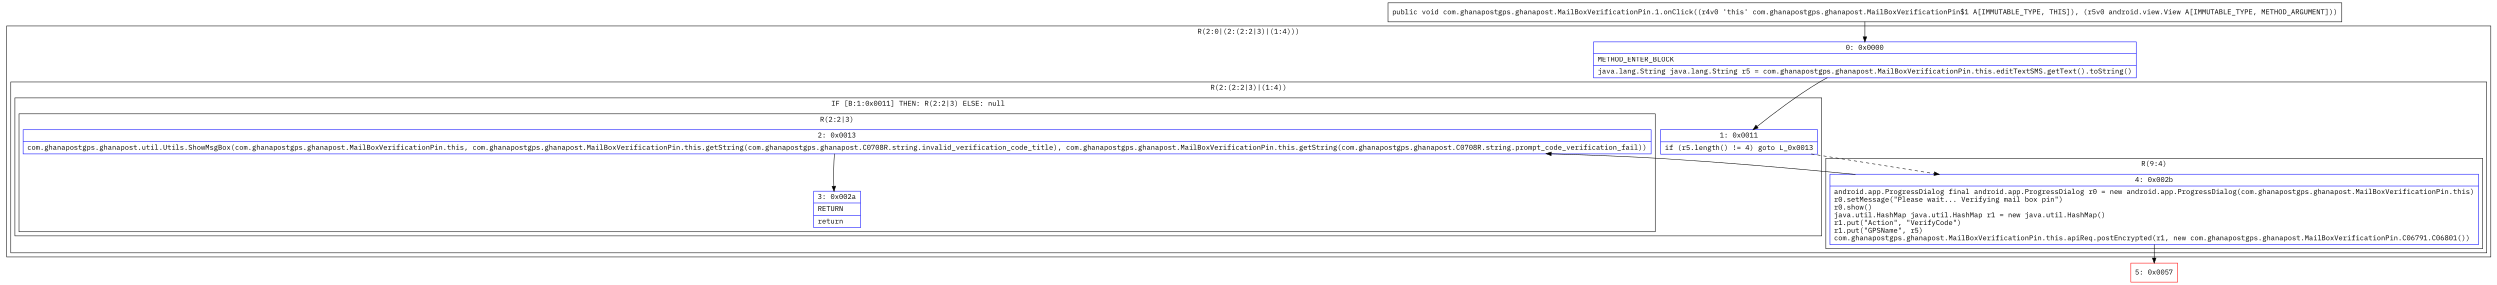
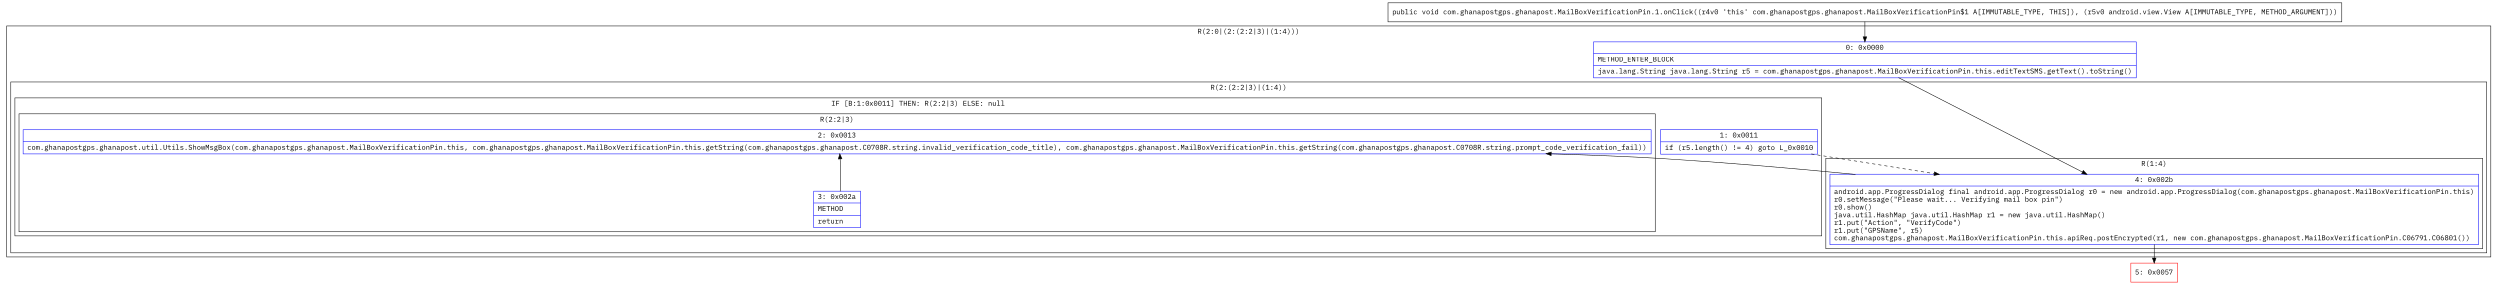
  digraph {
    fontname="IBM Plex Mono"
    node [color=blue fontname="IBM Plex Mono" shape=record]
    edge [fontname="IBM Plex Mono"]
    n1 [label="{2\:\ 0x0013|com.ghanapostgps.ghanapost.util.Utils.ShowMsgBox(com.ghanapostgps.ghanapost.MailBoxVerificationPin.this, com.ghanapostgps.ghanapost.MailBoxVerificationPin.this.getString(com.ghanapostgps.ghanapost.C0708R.string.invalid_verification_code_title), com.ghanapostgps.ghanapost.MailBoxVerificationPin.this.getString(com.ghanapostgps.ghanapost.C0708R.string.prompt_code_verification_fail))\l}"]
-   n2 [label="{3\:\ 0x002a|RETURN\l|return\l}"]
-   n3 [label="{1\:\ 0x0011|if (r5.length() != 4) goto L_0x0013\l}"]
+   n2 [label="{3\:\ 0x002a|METHOD\l|return\l}"]
+   n3 [label="{1\:\ 0x0011|if (r5.length() != 4) goto L_0x0010\l}"]
    n4 [label="{4\:\ 0x002b|android.app.ProgressDialog final android.app.ProgressDialog r0 = new android.app.ProgressDialog(com.ghanapostgps.ghanapost.MailBoxVerificationPin.this)\lr0.setMessage(\"Please wait... Verifying mail box pin\")\lr0.show()\ljava.util.HashMap java.util.HashMap r1 = new java.util.HashMap()\lr1.put(\"Action\", \"VerifyCode\")\lr1.put(\"GPSName\", r5)\lcom.ghanapostgps.ghanapost.MailBoxVerificationPin.this.apiReq.postEncrypted(r1, new com.ghanapostgps.ghanapost.MailBoxVerificationPin.C06791.C06801())\l}"]
    n5 [label="{0\:\ 0x0000|METHOD_ENTER_BLOCK\l|java.lang.String java.lang.String r5 = com.ghanapostgps.ghanapost.MailBoxVerificationPin.this.editTextSMS.getText().toString()\l}"]
    n6 [color=red label="{5\:\ 0x0057}"]
    n7 [label="{public void com.ghanapostgps.ghanapost.MailBoxVerificationPin.1.onClick((r4v0 'this' com.ghanapostgps.ghanapost.MailBoxVerificationPin$1 A[IMMUTABLE_TYPE, THIS]), (r5v0 android.view.View A[IMMUTABLE_TYPE, METHOD_ARGUMENT])) }" color=""]
    subgraph cluster_1 {
      label="R(2:0|(2:(2:2|3)|(1:4)))"
      n5
      subgraph cluster_2 {
        label="R(2:(2:2|3)|(1:4))"
        subgraph cluster_3 {
          label="IF [B:1:0x0011] THEN: R(2:2|3) ELSE: null"
          n3
          subgraph cluster_4 {
            label="R(2:2|3)"
            n1
            n2
          }
        }
        subgraph cluster_5 {
-         label="R(9:4)"
+         label="R(1:4)"
          n4
        }
      }
    }
-   n1 -> n2
+   n2 -> n1
    n3 -> n4 [style=dashed]
    n4 -> n1
    n4 -> n6
-   n5 -> n3
+   n5 -> n4
    n7 -> n5
  }
